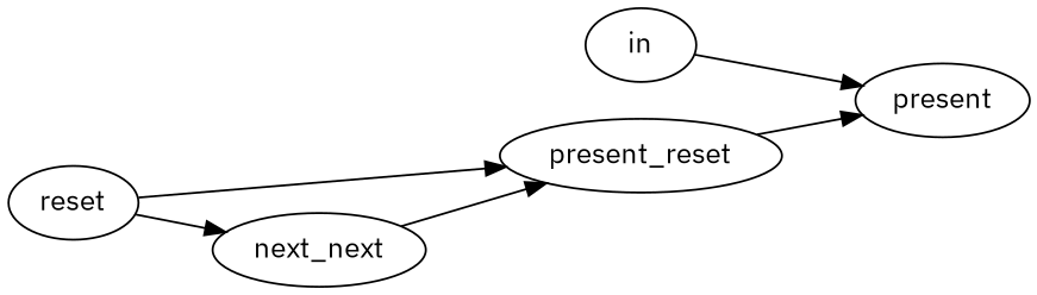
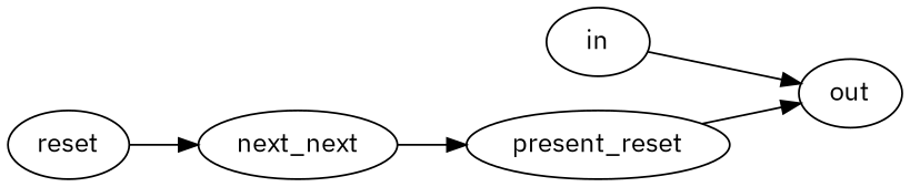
  strict digraph {
    fontname="IBM Plex Sans"
    rankdir=LR
    node [fontname="IBM Plex Sans"]
    edge [fontname="IBM Plex Sans" weight=1.0]
    n1 [label=present_reset]
    reset
    n3 [label=next_next]
-   out [label=present]
+   out
    in
    n1 -> out
-   reset -> n1 [weight=2.0]
    reset -> n3 [weight=2.0]
    n3 -> n1
    in -> out
  }
